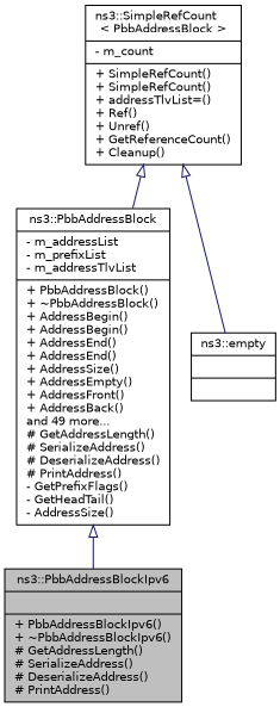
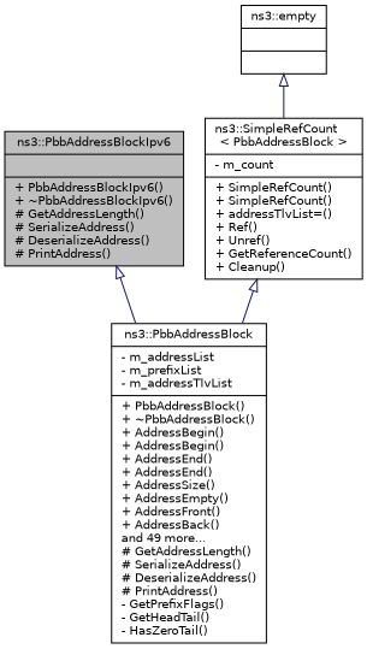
  digraph {
    node [color=black fillcolor=white fontname=Helvetica fontsize=10 shape=record style=filled]
    edge [arrowtail=onormal color=midnightblue dir=back fontname=Helvetica fontsize=10 labelfontname=Helvetica labelfontsize=10 style=solid]
    n1 [fillcolor=grey75 fontcolor=black height=0.2 label="{ns3::PbbAddressBlockIpv6\n||+ PbbAddressBlockIpv6()\l+ ~PbbAddressBlockIpv6()\l# GetAddressLength()\l# SerializeAddress()\l# DeserializeAddress()\l# PrintAddress()\l}" width=0.4]
-   n2 [height=0.2 label="{ns3::PbbAddressBlock\n|- m_addressList\l- m_prefixList\l- m_addressTlvList\l|+ PbbAddressBlock()\l+ ~PbbAddressBlock()\l+ AddressBegin()\l+ AddressBegin()\l+ AddressEnd()\l+ AddressEnd()\l+ AddressSize()\l+ AddressEmpty()\l+ AddressFront()\l+ AddressBack()\land 49 more...\l# GetAddressLength()\l# SerializeAddress()\l# DeserializeAddress()\l# PrintAddress()\l- GetPrefixFlags()\l- GetHeadTail()\l- AddressSize()\l}" width=0.4]
+   n2 [height=0.2 label="{ns3::PbbAddressBlock\n|- m_addressList\l- m_prefixList\l- m_addressTlvList\l|+ PbbAddressBlock()\l+ ~PbbAddressBlock()\l+ AddressBegin()\l+ AddressBegin()\l+ AddressEnd()\l+ AddressEnd()\l+ AddressSize()\l+ AddressEmpty()\l+ AddressFront()\l+ AddressBack()\land 49 more...\l# GetAddressLength()\l# SerializeAddress()\l# DeserializeAddress()\l# PrintAddress()\l- GetPrefixFlags()\l- GetHeadTail()\l- HasZeroTail()\l}" width=0.4]
    n3 [height=0.2 label="{ns3::SimpleRefCount\l\< PbbAddressBlock \>\n|- m_count\l|+ SimpleRefCount()\l+ SimpleRefCount()\l+ addressTlvList=()\l+ Ref()\l+ Unref()\l+ GetReferenceCount()\l+ Cleanup()\l}" width=0.4]
    n4 [height=0.2 label="{ns3::empty\n||}" width=0.4]
-   n2 -> n1
+   n1 -> n2
    n3 -> n2
-   n3 -> n4
+   n4 -> n3
  }
